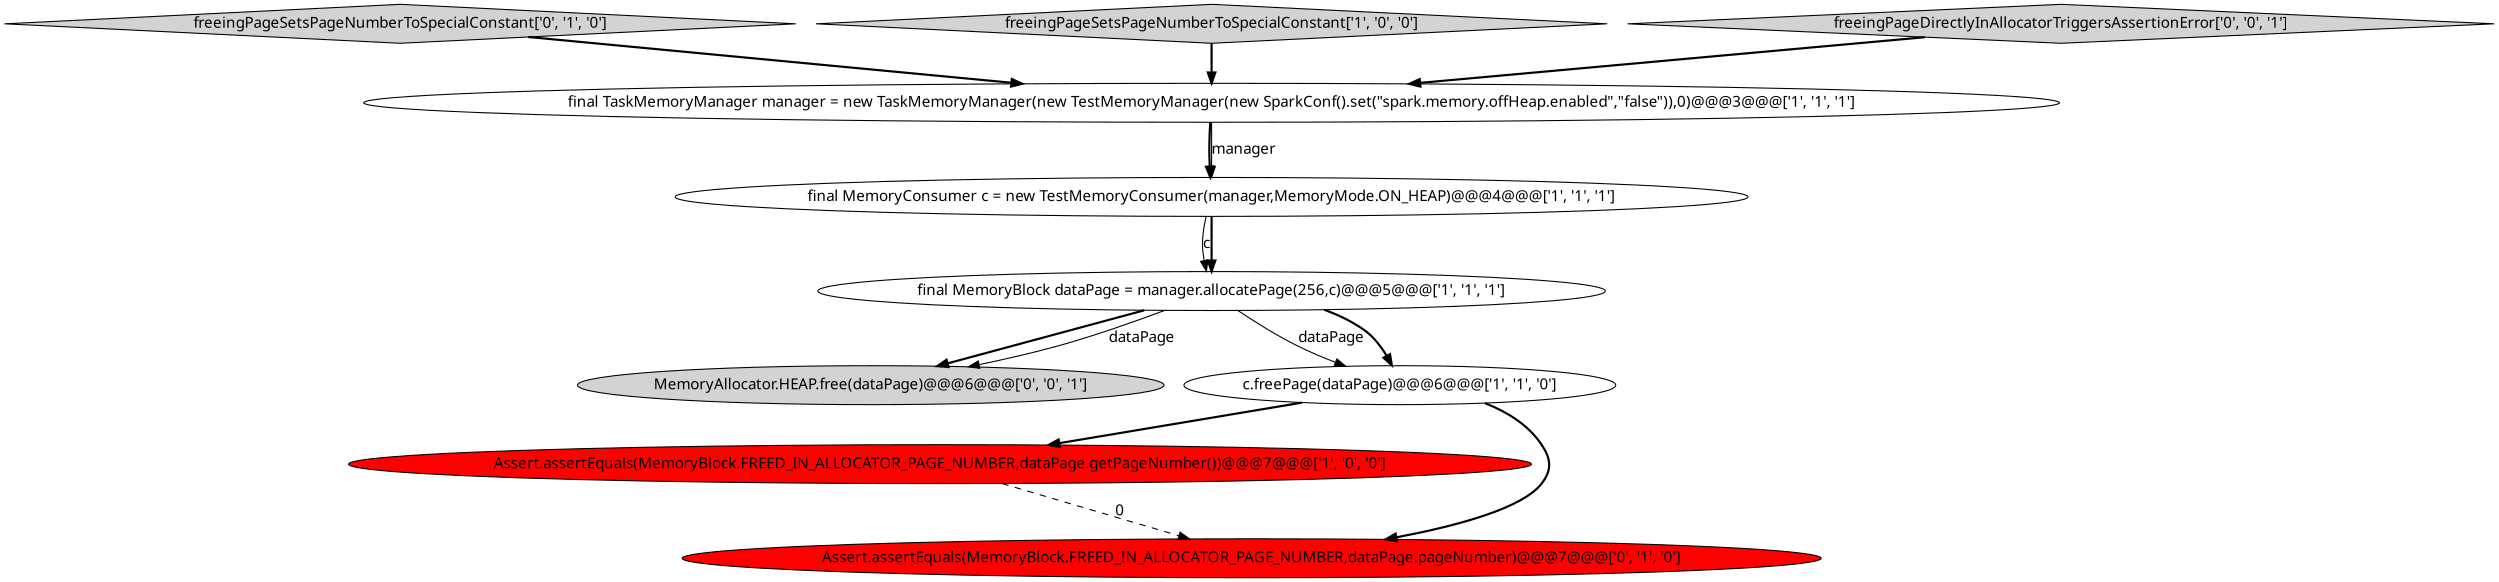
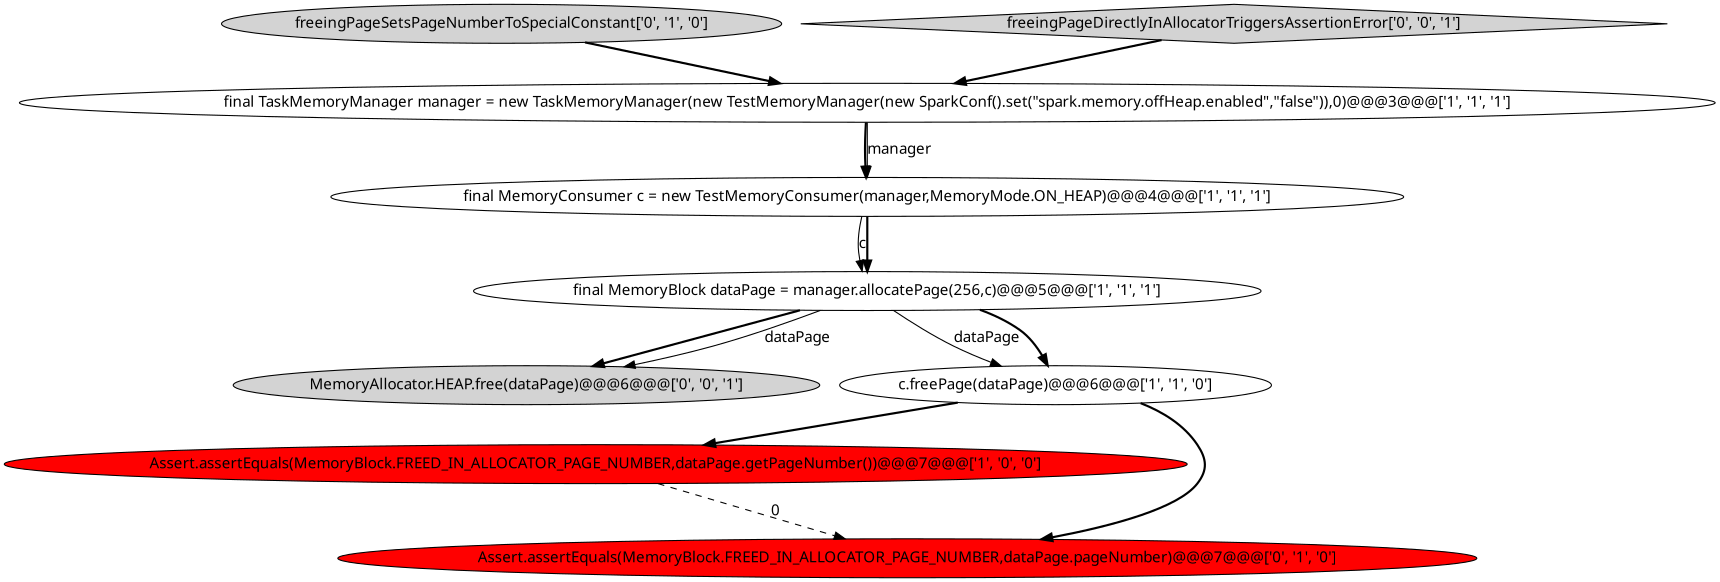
  digraph {
    fontname="Noto Sans"
    node [fillcolor=lightgray fontname="Noto Sans" shape=ellipse style=filled]
    edge [fontname="Noto Sans" style=bold]
-   n1 [label="freeingPageSetsPageNumberToSpecialConstant['0', '1', '0']" shape=diamond]
+   n1 [label="freeingPageSetsPageNumberToSpecialConstant['0', '1', '0']"]
    n2 [fillcolor=white label="final TaskMemoryManager manager = new TaskMemoryManager(new TestMemoryManager(new SparkConf().set(\"spark.memory.offHeap.enabled\",\"false\")),0)@@@3@@@['1', '1', '1']"]
    n3 [fillcolor=white label="final MemoryConsumer c = new TestMemoryConsumer(manager,MemoryMode.ON_HEAP)@@@4@@@['1', '1', '1']"]
-   n4 [label="freeingPageSetsPageNumberToSpecialConstant['1', '0', '0']" shape=diamond]
    n5 [fillcolor=white label="final MemoryBlock dataPage = manager.allocatePage(256,c)@@@5@@@['1', '1', '1']"]
    n6 [label="MemoryAllocator.HEAP.free(dataPage)@@@6@@@['0', '0', '1']"]
    n7 [fillcolor=white label="c.freePage(dataPage)@@@6@@@['1', '1', '0']"]
    n8 [fillcolor=red label="Assert.assertEquals(MemoryBlock.FREED_IN_ALLOCATOR_PAGE_NUMBER,dataPage.getPageNumber())@@@7@@@['1', '0', '0']"]
    n9 [fillcolor=red label="Assert.assertEquals(MemoryBlock.FREED_IN_ALLOCATOR_PAGE_NUMBER,dataPage.pageNumber)@@@7@@@['0', '1', '0']"]
    n10 [label="freeingPageDirectlyInAllocatorTriggersAssertionError['0', '0', '1']" shape=diamond]
    n1 -> n2
    n2 -> n3
    n2 -> n3 [label=manager style=solid]
    n3 -> n5 [label=c style=solid]
    n3 -> n5
-   n4 -> n2
    n5 -> n6
    n5 -> n6 [label=dataPage style=solid]
    n5 -> n7 [label=dataPage style=solid]
    n5 -> n7
    n7 -> n8
    n7 -> n9
    n8 -> n9 [label=0 style=dashed]
    n10 -> n2
  }
